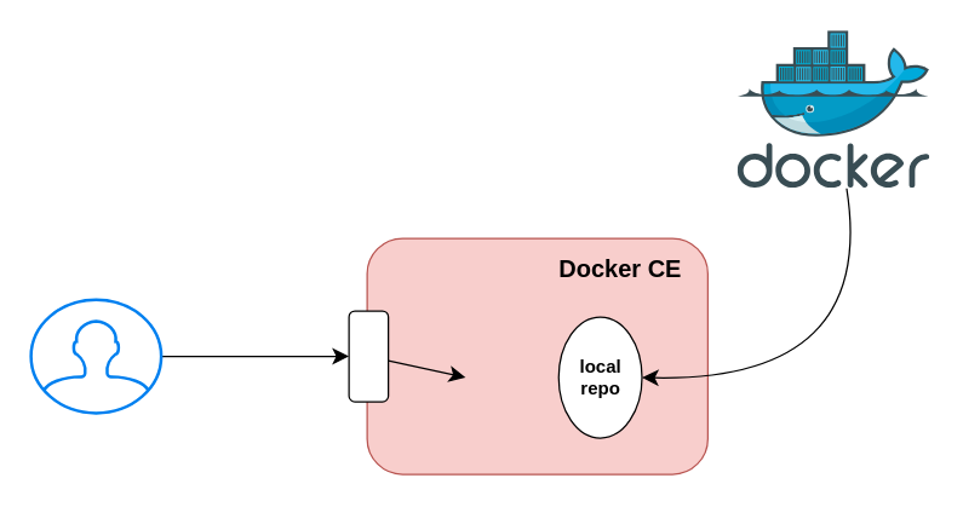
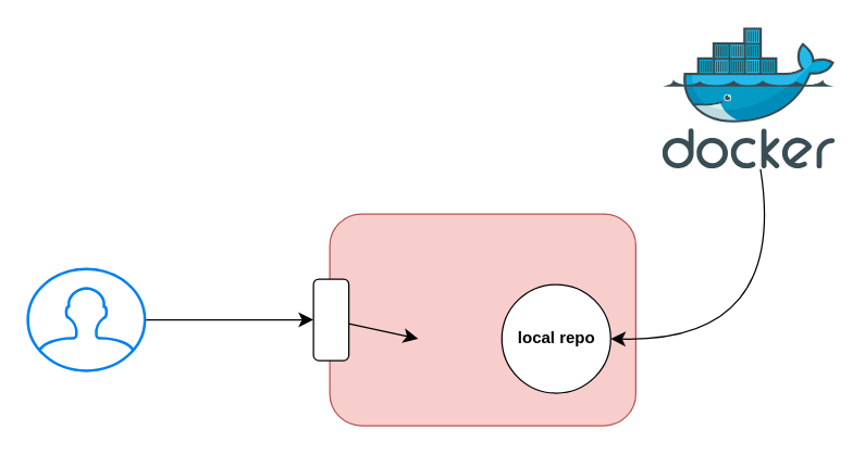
  <mxCell id="0" />
  <mxCell id="1" parent="0" />
  <mxCell id="2" value="" style="group" vertex="1" connectable="0" parent="1"><mxGeometry x="20" y="20" width="593.83" height="293" as="geometry" /></mxCell>
  <mxCell id="3" value="" style="rounded=1;whiteSpace=wrap;html=1;fillColor=#f8cecc;strokeColor=#b85450;" vertex="1" parent="2"><mxGeometry x="222" y="137" width="225" height="156" as="geometry" /></mxCell>
- <mxCell id="4" value="&lt;b&gt;Docker CE&lt;/b&gt;" style="text;html=1;align=center;verticalAlign=middle;resizable=0;points=[];autosize=1;strokeColor=none;fillColor=none;fontSize=16;" vertex="1" parent="2"><mxGeometry x="339" y="141" width="99" height="31" as="geometry" /></mxCell>
- <mxCell id="5" value="&lt;b&gt;local repo&lt;/b&gt;" style="ellipse;whiteSpace=wrap;html=1;aspect=fixed;" vertex="1" parent="2"><mxGeometry x="348.5" y="189" width="55" height="80" as="geometry" /></mxCell>
+ <mxCell id="5" value="&lt;b&gt;local repo&lt;/b&gt;" style="ellipse;whiteSpace=wrap;html=1;aspect=fixed;" vertex="1" parent="2"><mxGeometry x="348.5" y="189" width="80" height="80" as="geometry" /></mxCell>
  <mxCell id="6" style="edgeStyle=none;curved=1;rounded=0;orthogonalLoop=1;jettySize=auto;html=1;entryX=1;entryY=0.5;entryDx=0;entryDy=0;fontSize=12;startSize=8;endSize=8;" edge="1" parent="2" source="7" target="5"><mxGeometry relative="1" as="geometry"><Array as="points"><mxPoint x="559" y="232" /></Array></mxGeometry></mxCell>
  <mxCell id="7" value="" style="image;sketch=0;aspect=fixed;html=1;points=[];align=center;fontSize=12;image=img/lib/mscae/Docker.svg;" vertex="1" parent="2"><mxGeometry x="467" width="126.83" height="104" as="geometry" /></mxCell>
  <mxCell id="8" value="" style="shape=image;html=1;verticalAlign=top;verticalLabelPosition=bottom;labelBackgroundColor=#ffffff;imageAspect=0;aspect=fixed;image=https://cdn1.iconfinder.com/data/icons/unicons-line-vol-3/24/docker-128.png" vertex="1" parent="2"><mxGeometry x="287" y="205" width="48" height="48" as="geometry" /></mxCell>
  <mxCell id="9" style="edgeStyle=none;curved=1;rounded=0;orthogonalLoop=1;jettySize=auto;html=1;entryX=0;entryY=0.5;entryDx=0;entryDy=0;fontSize=12;startSize=8;endSize=8;" edge="1" parent="2" source="10" target="12"><mxGeometry relative="1" as="geometry" /></mxCell>
  <mxCell id="10" value="" style="html=1;verticalLabelPosition=bottom;align=center;labelBackgroundColor=#ffffff;verticalAlign=top;strokeWidth=2;strokeColor=#0080F0;shadow=0;dashed=0;shape=mxgraph.ios7.icons.user;" vertex="1" parent="2"><mxGeometry y="177.5" width="86" height="75" as="geometry" /></mxCell>
  <mxCell id="11" style="edgeStyle=none;curved=1;rounded=0;orthogonalLoop=1;jettySize=auto;html=1;entryX=0;entryY=0.5;entryDx=0;entryDy=0;fontSize=12;startSize=8;endSize=8;" edge="1" parent="2" source="12" target="8"><mxGeometry relative="1" as="geometry" /></mxCell>
  <mxCell id="12" value="" style="rounded=1;whiteSpace=wrap;html=1;" vertex="1" parent="2"><mxGeometry x="210" y="185" width="26" height="60" as="geometry" /></mxCell>
